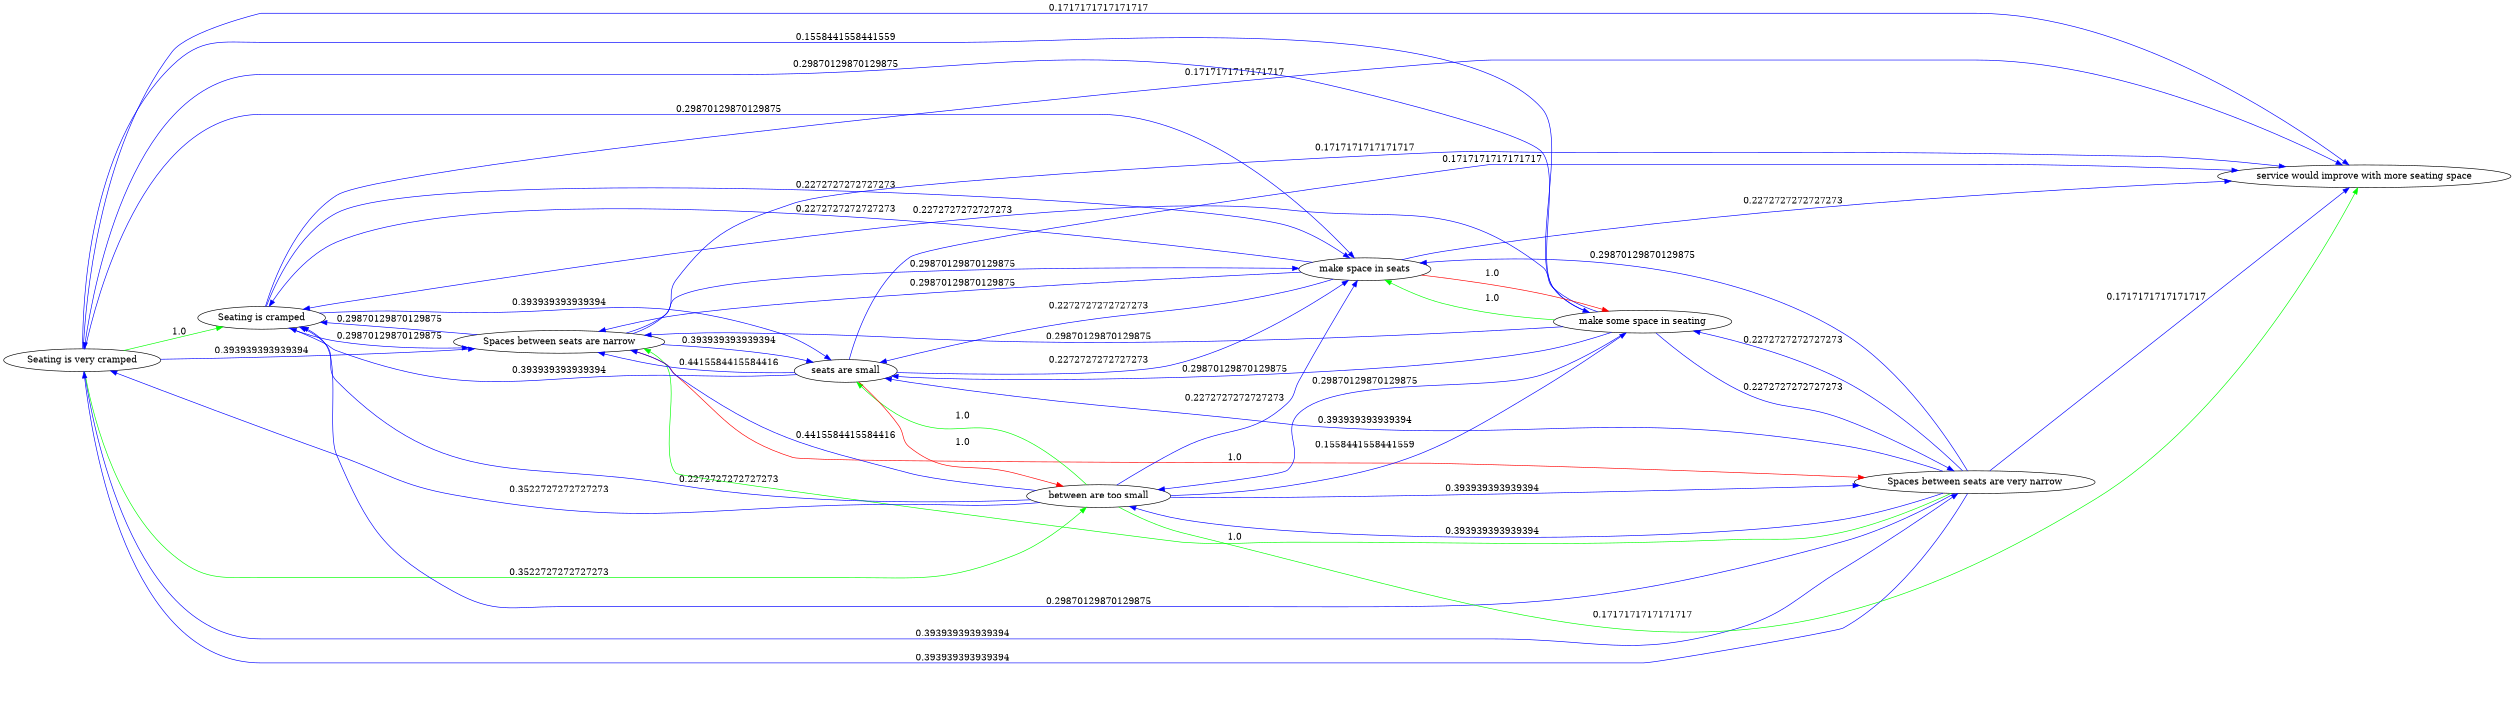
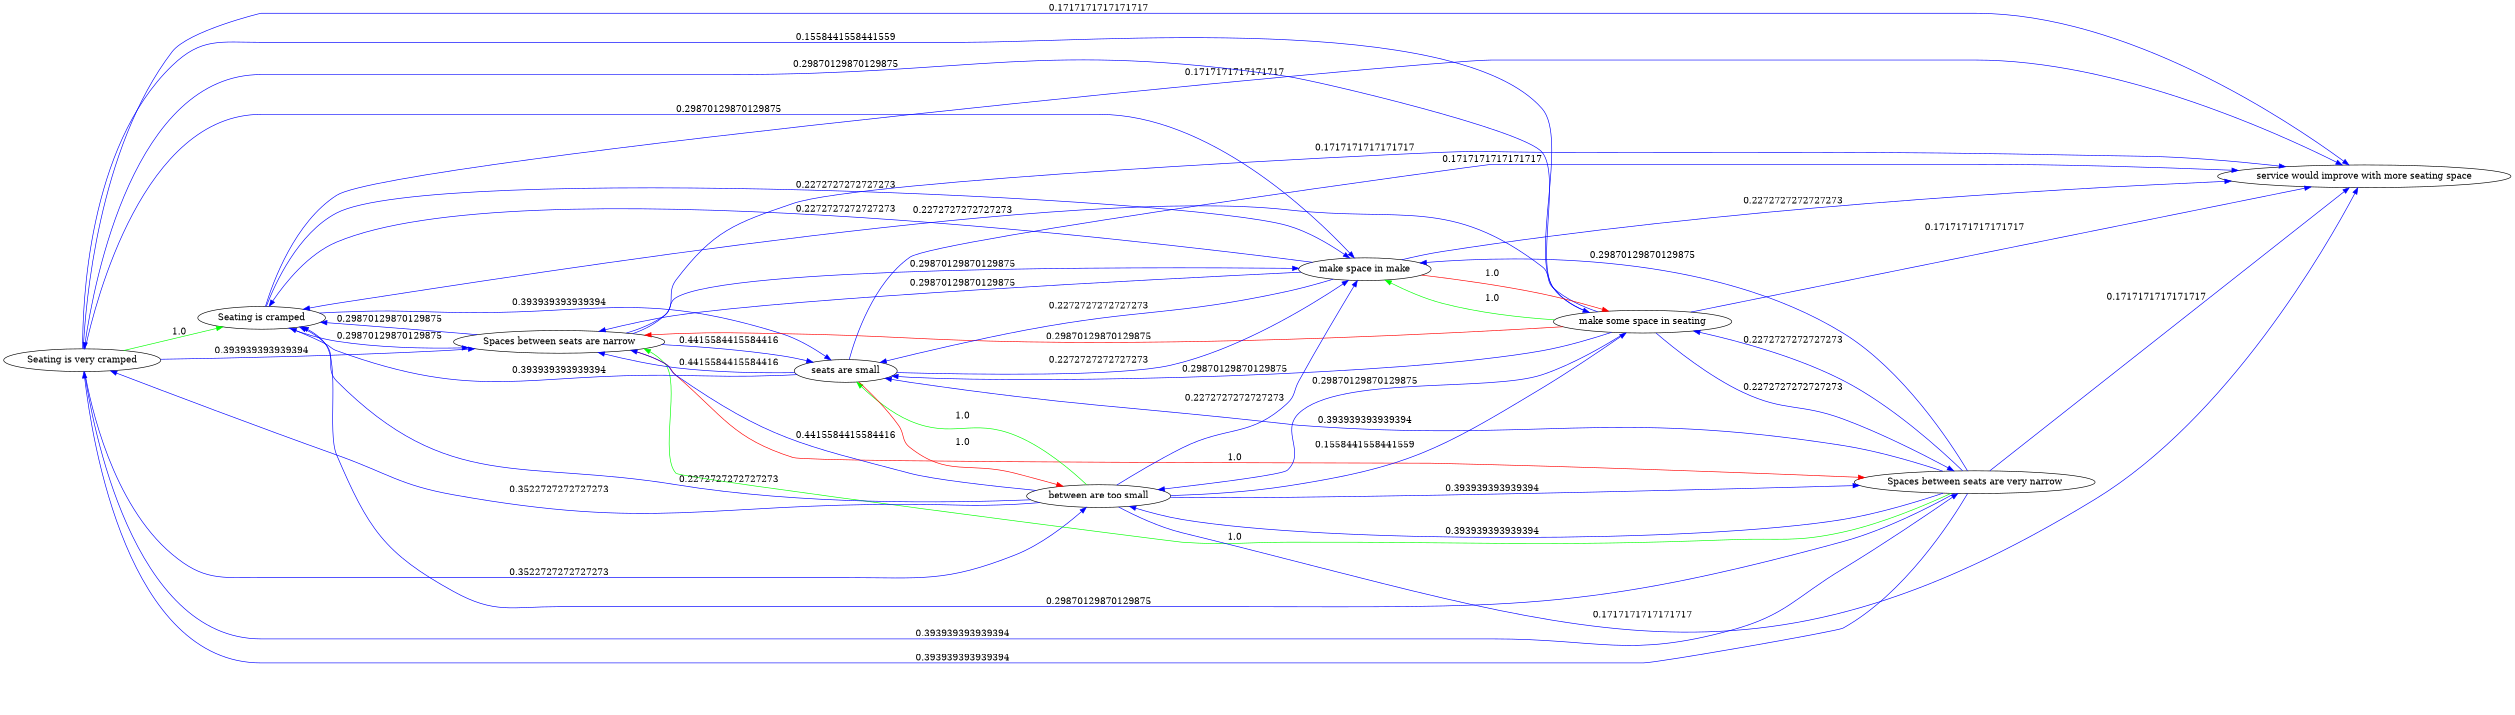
  digraph {
    rankdir=LR
    edge [color=blue]
    "Seating is very cramped"
    "Seating is cramped"
    "Spaces between seats are very narrow"
    "Spaces between seats are narrow"
    n5 [label="make some space in seating"]
-   "make space in seats"
+   "make space in seats" [label="make space in make"]
    n7 [label="between are too small"]
    "service would improve with more seating space"
    "seats are small"
    "Seating is very cramped" -> "Seating is cramped" [color=green label=1.0]
    "Seating is very cramped" -> "Spaces between seats are very narrow" [label=0.393939393939394]
    "Seating is very cramped" -> "Spaces between seats are narrow" [label=0.393939393939394]
    "Seating is very cramped" -> n5 [label=0.1558441558441559]
    "Seating is very cramped" -> "make space in seats" [label=0.29870129870129875]
-   "Seating is very cramped" -> n7 [color=green label=0.3522727272727273]
+   "Seating is very cramped" -> n7 [label=0.3522727272727273]
    "Seating is very cramped" -> "service would improve with more seating space" [label=0.1717171717171717]
    "Seating is cramped" -> "Spaces between seats are narrow" [label=0.29870129870129875]
    "Seating is cramped" -> "make space in seats" [label=0.2272727272727273]
    "Seating is cramped" -> "service would improve with more seating space" [label=0.1717171717171717]
    "Seating is cramped" -> "seats are small" [label=0.393939393939394]
    "Spaces between seats are very narrow" -> "Seating is very cramped" [label=0.393939393939394]
    "Spaces between seats are very narrow" -> "Seating is cramped" [label=0.29870129870129875]
    "Spaces between seats are very narrow" -> "Spaces between seats are narrow" [color=green label=1.0]
    "Spaces between seats are very narrow" -> n5 [label=0.2272727272727273]
    "Spaces between seats are very narrow" -> "make space in seats" [label=0.29870129870129875]
    "Spaces between seats are very narrow" -> n7 [label=0.393939393939394]
    "Spaces between seats are very narrow" -> "service would improve with more seating space" [label=0.1717171717171717]
    "Spaces between seats are very narrow" -> "seats are small" [label=0.393939393939394]
    "Spaces between seats are narrow" -> "Seating is cramped" [label=0.29870129870129875]
    "Spaces between seats are narrow" -> "Spaces between seats are very narrow" [color=red label=1.0]
    "Spaces between seats are narrow" -> "make space in seats" [label=0.29870129870129875]
    "Spaces between seats are narrow" -> "service would improve with more seating space" [label=0.1717171717171717]
-   "Spaces between seats are narrow" -> "seats are small" [label=0.393939393939394]
+   "Spaces between seats are narrow" -> "seats are small" [label=0.4415584415584416]
    n5 -> "Seating is very cramped" [label=0.29870129870129875]
    n5 -> "Seating is cramped" [label=0.2272727272727273]
    n5 -> "Spaces between seats are very narrow" [label=0.2272727272727273]
-   n5 -> "Spaces between seats are narrow" [label=0.29870129870129875]
+   n5 -> "Spaces between seats are narrow" [color=red label=0.29870129870129875]
    n5 -> "make space in seats" [color=green label=1.0]
    n5 -> n7 [label=0.29870129870129875]
+   n5 -> "service would improve with more seating space" [label=0.1717171717171717]
    n5 -> "seats are small" [label=0.29870129870129875]
    "make space in seats" -> "Seating is cramped" [label=0.2272727272727273]
    "make space in seats" -> "Spaces between seats are narrow" [label=0.29870129870129875]
    "make space in seats" -> n5 [color=red label=1.0]
    "make space in seats" -> "service would improve with more seating space" [label=0.2272727272727273]
    "make space in seats" -> "seats are small" [label=0.2272727272727273]
    n7 -> "Seating is very cramped" [label=0.3522727272727273]
    n7 -> "Seating is cramped" [label=0.2272727272727273]
    n7 -> "Spaces between seats are very narrow" [label=0.393939393939394]
    n7 -> "Spaces between seats are narrow" [label=0.4415584415584416]
    n7 -> n5 [label=0.1558441558441559]
    n7 -> "make space in seats" [label=0.2272727272727273]
-   n7 -> "service would improve with more seating space" [color=green label=0.1717171717171717]
+   n7 -> "service would improve with more seating space" [label=0.1717171717171717]
    n7 -> "seats are small" [color=green label=1.0]
    "seats are small" -> "Seating is cramped" [label=0.393939393939394]
    "seats are small" -> "Spaces between seats are narrow" [label=0.4415584415584416]
    "seats are small" -> "make space in seats" [label=0.2272727272727273]
    "seats are small" -> n7 [color=red label=1.0]
    "seats are small" -> "service would improve with more seating space" [label=0.1717171717171717]
  }
